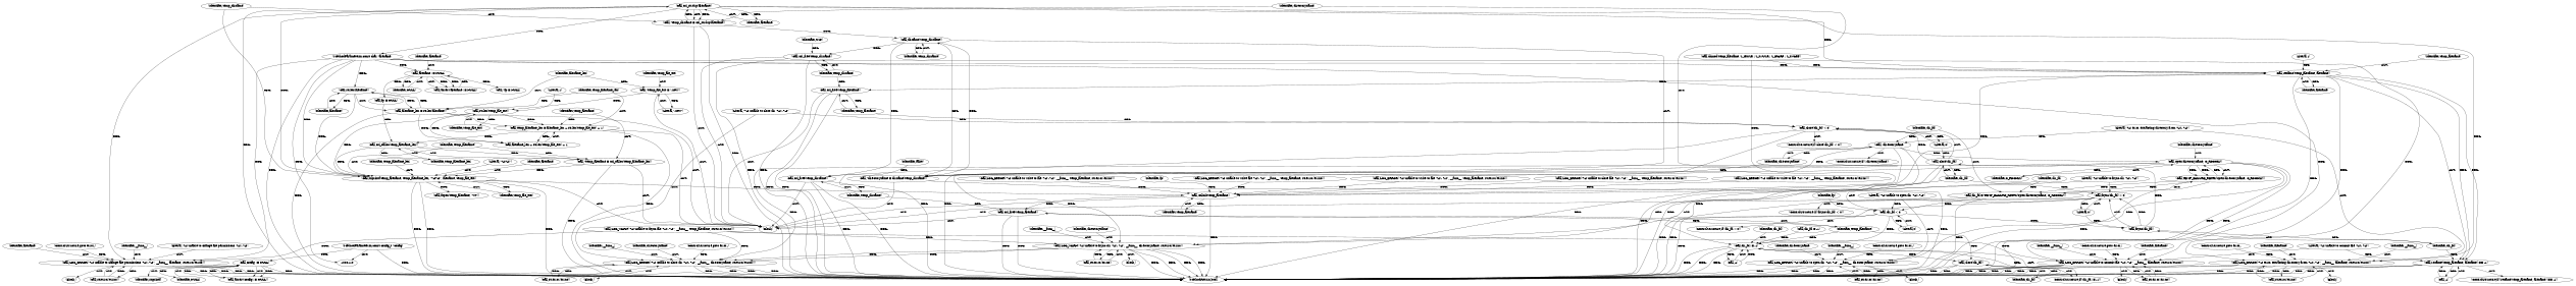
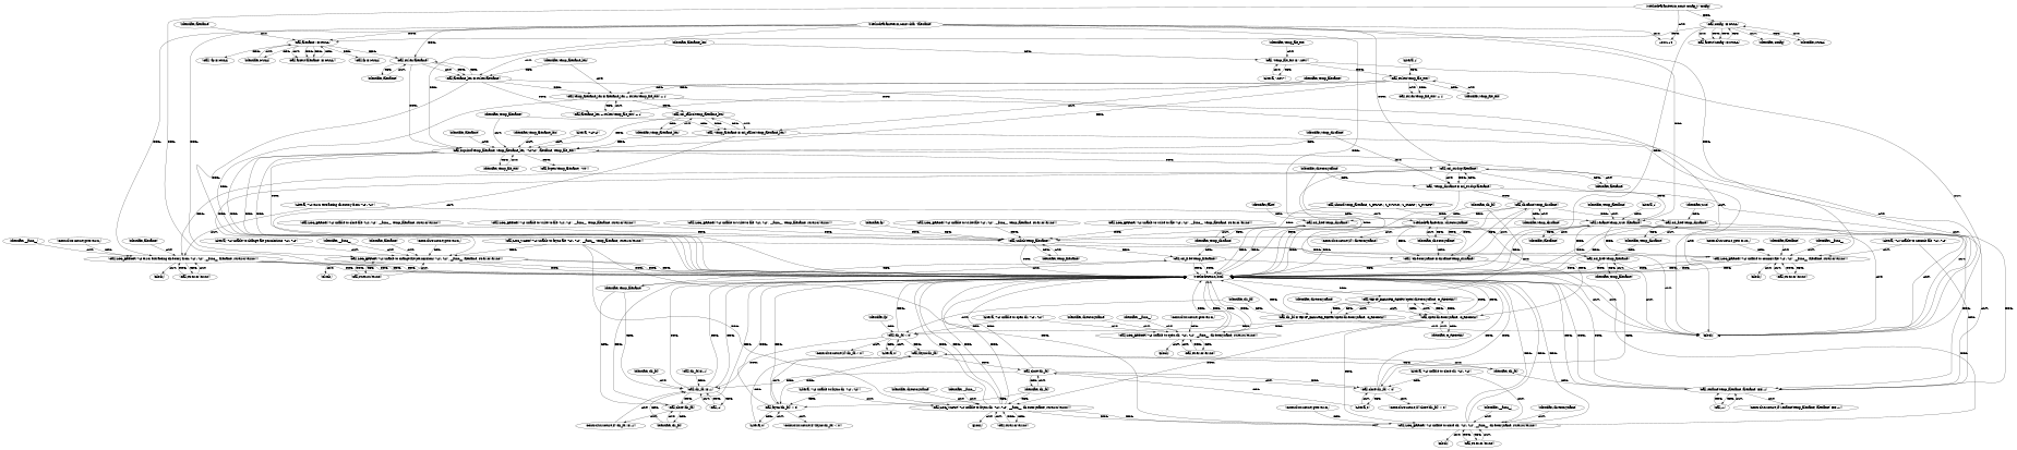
  digraph {
    n1 [label="(Call,osi_strdup(filename))"]
    n2 [label="(Call,*temp_dirname = osi_strdup(filename))"]
    n3 [label="(Call,LOG_ERROR(\"%s error extracting directory from '%s': %s\", __func__, filename, strerror(errno)))"]
    n4 [label="(Call,LOG_ERROR(\"%s unable to change file permissions '%s': %s\", __func__, filename, strerror(errno)))"]
-   n5 [label="(Call,rename(temp_filename, filename))"]
+   n5 [label="(Call,rename(temp_true, filename))"]
    n6 [label="(Identifier,filename)"]
    n7 [label="(MethodReturn,bool)"]
    n8 [label="(Block,)"]
    n9 [label="(Call,dirname(temp_dirname))"]
    n10 [label="(Call,strerror(errno))"]
    n11 [label="(Block,)"]
    n12 [label="(Call,strerror(errno))"]
    n13 [label="(Block,)"]
    n14 [label="(Call,unlink(temp_filename))"]
    n15 [label="(Call,LOG_ERROR(\"%s unable to commit file '%s': %s\", __func__, filename, strerror(errno)))"]
    n16 [label="(Call,rename(temp_filename, filename) == -1)"]
    n17 [label="(Call,osi_free(temp_filename))"]
    n18 [label="(Identifier,filename)"]
    n19 [label="(Call,snprintf(temp_filename, temp_filename_len, \"%s%s\", filename, temp_file_ext))"]
    n20 [label="(Call,fopen(temp_filename, \"wt\"))"]
    n21 [label="(Identifier,temp_file_ext)"]
    n22 [label="(Call,osi_free(temp_filename))"]
    n23 [label="(Identifier,temp_filename)"]
    n24 [label="(Call,*temp_filename = osi_calloc(temp_filename_len))"]
    n25 [label="(Call,osi_calloc(temp_filename_len))"]
    n26 [label="(Identifier,temp_filename_len)"]
    n27 [label="(Call,temp_filename_len = filename_len + strlen(temp_file_ext) + 1)"]
    n28 [label="(Call,filename_len + strlen(temp_file_ext) + 1)"]
    n29 [label="(Call,filename_len = strlen(filename))"]
    n30 [label="(Call,strlen(filename))"]
    n31 [label="(Identifier,filename)"]
    n32 [label="(Call,filename != NULL)"]
    n33 [label="(Call,fp = NULL)"]
    n34 [label="(Call,*fp = NULL)"]
    n35 [label="(Call,assert(filename != NULL))"]
    n36 [label="(Identifier,NULL)"]
    n37 [label="(MethodParameterIn,const char *filename)"]
    1000114
    n39 [label="(Block,)"]
    n40 [label="(Call,strerror(errno))"]
    n41 [label="(Call,config != NULL)"]
    n42 [label="(Call,assert(config != NULL))"]
    n43 [label="(Identifier,NULL)"]
-   n44 [label="(Identifier,snprintf)"]
+   n44 [label="(Identifier,config)"]
    n45 [label="(MethodParameterIn,const config_t *config)"]
    n46 [label="(Call,strlen(temp_file_ext))"]
+   n47 [label="(Call,strlen(temp_file_ext) + 1)"]
    n48 [label="(Identifier,temp_file_ext)"]
    n49 [label="(Call,*temp_file_ext = \".new\")"]
    n50 [label="(Literal,\".new\")"]
    n51 [label="(Call,*directoryname = dirname(temp_dirname))"]
    n52 [label="(Call,osi_free(temp_dirname))"]
    n53 [label="(Call,osi_free(temp_dirname))"]
    n54 [label="(Identifier,temp_dirname)"]
    n55 [label="(Identifier,temp_dirname)"]
    n56 [label="(Identifier,temp_dirname)"]
-   n57 [label="(Call,!directoryname)"]
+   n57 [label="(MethodParameterIn,!directoryname)"]
    n58 [label="(Call,open(directoryname, O_RDONLY))"]
    n59 [label="(ControlStructure,if (!directoryname))"]
    n60 [label="(Identifier,directoryname)"]
    n61 [label="(Call,TEMP_FAILURE_RETRY(open(directoryname, O_RDONLY)))"]
    n62 [label="(Call,LOG_ERROR(\"%s unable to open dir '%s': %s\", __func__, directoryname, strerror(errno)))"]
    n63 [label="(Call,LOG_WARN(\"%s unable to fsync dir '%s': %s\", __func__, directoryname, strerror(errno)))"]
    n64 [label="(Call,LOG_ERROR(\"%s unable to close dir '%s': %s\", __func__, directoryname, strerror(errno)))"]
    n65 [label="(Identifier,O_RDONLY)"]
    n66 [label="(Call,dir_fd = TEMP_FAILURE_RETRY(open(directoryname, O_RDONLY)))"]
    n67 [label="(Call,strerror(errno))"]
    n68 [label="(Block,)"]
    n69 [label="(Call,strerror(errno))"]
    n70 [label="(Block,)"]
    n71 [label="(Block,)"]
    n72 [label="(Call,strerror(errno))"]
    n73 [label="(Call,dir_fd < 0)"]
    n74 [label="(Call,fsync(dir_fd))"]
    n75 [label="(Call,dir_fd != -1)"]
    n76 [label="(Literal,0)"]
    n77 [label="(ControlStructure,if (dir_fd < 0))"]
    n78 [label="(Call,fsync(dir_fd) < 0)"]
    n79 [label="(Call,close(dir_fd))"]
    n80 [label="(Identifier,dir_fd)"]
    n81 [label="(Call,close(dir_fd))"]
    n82 [label="(ControlStructure,if (dir_fd != -1))"]
    n83 [label="(Call,-1)"]
    n84 [label="(ControlStructure,if (fsync(dir_fd) < 0))"]
    n85 [label="(Literal,0)"]
    n86 [label="(Call,close(dir_fd) < 0)"]
    n87 [label="(Identifier,dir_fd)"]
    n88 [label="(ControlStructure,if (close(dir_fd) < 0))"]
    n89 [label="(Literal,0)"]
    n90 [label="(Identifier,dir_fd)"]
    n91 [label="(Call,-1)"]
    n92 [label="(ControlStructure,if (rename(temp_filename, filename) == -1))"]
    n93 [label="(Identifier,temp_filename)"]
    n94 [label="(Identifier,temp_filename)"]
    n95 [label="(ControlStructure,goto error;)"]
    n96 [label="(Identifier,filename)"]
    n97 [label="(Identifier,false)"]
    n98 [label="(ControlStructure,goto error;)"]
    n99 [label="(Identifier,dir_fd)"]
    n100 [label="(Identifier,directoryname)"]
    n101 [label="(Identifier,fp)"]
    n102 [label="(Identifier,directoryname)"]
    n103 [label="(Identifier,__func__)"]
    n104 [label="(Identifier,directoryname)"]
    n105 [label="(Identifier,temp_filename)"]
    n106 [label="(Identifier,temp_filename_len)"]
    n107 [label="(Call,LOG_ERROR(\"%s unable to write file '%s': %s\", __func__, temp_filename, strerror(errno)))"]
    n108 [label="(Identifier,fp)"]
    n109 [label="(Call,LOG_ERROR(\"%s unable to write to file '%s': %s\", __func__, temp_filename, strerror(errno)))"]
    n110 [label="(Identifier,temp_filename)"]
    n111 [label="(Identifier,temp_filename)"]
    n112 [label="(Call,dir_fd = -1)"]
    n113 [label="(ControlStructure,goto error;)"]
    n114 [label="(Literal,\"%s error extracting directory from '%s': %s\")"]
    n115 [label="(Identifier,temp_file_ext)"]
    n116 [label="(Literal,\"%s unable to commit file '%s': %s\")"]
    n117 [label="(Call,LOG_ERROR(\"%s unable to close file '%s': %s\", __func__, temp_filename, strerror(errno)))"]
    n118 [label="(Literal,1)"]
    n119 [label="(Identifier,temp_filename_len)"]
    n120 [label="(ControlStructure,goto error;)"]
    n121 [label="(Literal,\"%s%s\")"]
    n122 [label="(Literal,\"%s unable to change file permissions '%s': %s\")"]
    n123 [label="(Identifier,__func__)"]
    n124 [label="(Identifier,true)"]
    n125 [label="(Literal,\"%s unable to fsync dir '%s': %s\")"]
    n126 [label="(Identifier,filename)"]
    n127 [label="(ControlStructure,goto error;)"]
    n128 [label="(Identifier,dir_fd)"]
    n129 [label="(Identifier,__func__)"]
    n130 [label="(Identifier,__func__)"]
    n131 [label="(Identifier,filename)"]
    n132 [label="(Identifier,temp_dirname)"]
    n133 [label="(Literal,\"%s unable to open dir '%s': %s\")"]
    n134 [label="(Identifier,filename_len)"]
    n135 [label="(Literal,\"%s unable to close dir '%s': %s\")"]
    n136 [label="(Call,LOG_WARN(\"%s unable to fsync file '%s': %s\", __func__, temp_filename, strerror(errno)))"]
    n137 [label="(Identifier,directoryname)"]
    n138 [label="(Literal,1)"]
    n139 [label="(Identifier,filename)"]
    n140 [label="(Identifier,directoryname)"]
    n141 [label="(Identifier,filename)"]
    n142 [label="(Call,LOG_ERROR(\"%s unable to write to file '%s': %s\", __func__, temp_filename, strerror(errno)))"]
    n143 [label="(Identifier,dir_fd)"]
    n144 [label="(Call,LOG_ERROR(\"%s unable to write to file '%s': %s\", __func__, temp_filename, strerror(errno)))"]
    n145 [label="(Call,chmod(temp_filename, S_IRUSR | S_IWUSR | S_IRGRP | S_IWGRP))"]
    n146 [label="(Identifier,__func__)"]
    n147 [label="(Identifier,__func__)"]
    n1 -> n2 [label="AST: "]
    n1 -> n2 [label="DDG: "]
    n1 -> n3 [label="DDG: "]
    n1 -> n4 [label="DDG: "]
    n1 -> n5 [label="DDG: "]
    n1 -> n6 [label="CFG: "]
    n1 -> n7 [label="DDG: "]
    n2 -> n1 [label="CFG: "]
    n2 -> n7 [label="DDG: "]
    n2 -> n8 [label="AST: "]
    n2 -> n9 [label="DDG: "]
    n3 -> n7 [label="DDG: "]
    n3 -> n7 [label="DDG: "]
    n3 -> n7 [label="DDG: "]
    n3 -> n7 [label="DDG: "]
    n3 -> n10 [label="CFG: "]
    n3 -> n11 [label="AST: "]
    n4 -> n7 [label="DDG: "]
    n4 -> n7 [label="DDG: "]
    n4 -> n7 [label="DDG: "]
    n4 -> n7 [label="DDG: "]
    n4 -> n12 [label="CFG: "]
    n4 -> n13 [label="AST: "]
    n5 -> n7 [label="DDG: "]
    n5 -> n14 [label="DDG: "]
    n5 -> n15 [label="DDG: "]
    n5 -> n16 [label="AST: "]
    n5 -> n16 [label="DDG: "]
    n5 -> n16 [label="DDG: "]
    n5 -> n17 [label="DDG: "]
    n5 -> n18 [label="CFG: "]
    n6 -> n1 [label="AST: "]
    n9 -> n51 [label="AST: "]
    n9 -> n51 [label="DDG: "]
    n9 -> n52 [label="DDG: "]
    n9 -> n53 [label="DDG: "]
    n9 -> n54 [label="CFG: "]
    n10 -> n3 [label="AST: "]
    n10 -> n3 [label="DDG: "]
    n12 -> n4 [label="AST: "]
    n12 -> n4 [label="DDG: "]
    n14 -> n7 [label="DDG: "]
    n14 -> n8 [label="AST: "]
    n14 -> n22 [label="DDG: "]
    n14 -> n23 [label="CFG: "]
    n15 -> n7 [label="DDG: "]
    n15 -> n7 [label="DDG: "]
    n15 -> n7 [label="DDG: "]
    n15 -> n7 [label="DDG: "]
    n15 -> n39 [label="AST: "]
    n15 -> n40 [label="CFG: "]
    n16 -> n7 [label="DDG: "]
    n16 -> n7 [label="DDG: "]
    n16 -> n7 [label="DDG: "]
    n16 -> n91 [label="CFG: "]
    n16 -> n92 [label="AST: "]
    n17 -> n7 [label="DDG: "]
    n17 -> n7 [label="DDG: "]
    n17 -> n8 [label="AST: "]
    n17 -> n93 [label="CFG: "]
    n18 -> n5 [label="AST: "]
    n19 -> n1 [label="DDG: "]
    n19 -> n7 [label="DDG: "]
    n19 -> n7 [label="DDG: "]
    n19 -> n7 [label="DDG: "]
    n19 -> n8 [label="AST: "]
    n19 -> n14 [label="DDG: "]
    n19 -> n20 [label="DDG: "]
    n19 -> n21 [label="CFG: "]
    n21 -> n19 [label="AST: "]
    n22 -> n7 [label="DDG: "]
    n22 -> n7 [label="DDG: "]
    n22 -> n8 [label="AST: "]
    n22 -> n94 [label="CFG: "]
    n23 -> n14 [label="AST: "]
-   n24 -> n7 [label="DDG: "]
+   n24 -> n7 [label="AST: "]
    n24 -> n8 [label="AST: "]
    n24 -> n19 [label="DDG: "]
-   n33 -> n25 [label="CFG: "]
+   n24 -> n25 [label="CFG: "]
    n25 -> n19 [label="DDG: "]
    n25 -> n24 [label="AST: "]
    n25 -> n24 [label="DDG: "]
    n25 -> n26 [label="CFG: "]
    n26 -> n25 [label="AST: "]
    n27 -> n7 [label="DDG: "]
    n27 -> n8 [label="AST: "]
    n27 -> n25 [label="DDG: "]
    n27 -> n28 [label="CFG: "]
    n28 -> n27 [label="AST: "]
    n29 -> n7 [label="DDG: "]
    n29 -> n8 [label="AST: "]
    n29 -> n27 [label="DDG: "]
    n29 -> n28 [label="DDG: "]
    n29 -> n30 [label="CFG: "]
    n30 -> n19 [label="DDG: "]
    n30 -> n29 [label="AST: "]
    n30 -> n29 [label="DDG: "]
    n30 -> n31 [label="CFG: "]
    n31 -> n30 [label="AST: "]
+   n32 -> n30 [label="DDG: "]
    n32 -> n33 [label="DDG: "]
    n32 -> n34 [label="DDG: "]
    n32 -> n35 [label="AST: "]
    n32 -> n35 [label="DDG: "]
    n32 -> n35 [label="DDG: "]
    n32 -> n36 [label="CFG: "]
    n35 -> n32 [label="CFG: "]
    n36 -> n32 [label="AST: "]
-   n1 -> n37 [label="DDG: "]
+   n37 -> n1 [label="DDG: "]
    n37 -> n3 [label="DDG: "]
    n37 -> n4 [label="DDG: "]
    n37 -> n5 [label="DDG: "]
    n37 -> n7 [label="DDG: "]
    n37 -> n15 [label="DDG: "]
    n37 -> n19 [label="DDG: "]
    n37 -> n30 [label="DDG: "]
    n37 -> n32 [label="DDG: "]
-   n37 -> 1000114 [label="DDG: "]
+   n37 -> 1000114 [label="AST: "]
    n40 -> n15 [label="AST: "]
    n40 -> n15 [label="DDG: "]
    n41 -> n7 [label="DDG: "]
+   n41 -> n32 [label="DDG: "]
    n41 -> n42 [label="AST: "]
    n41 -> n42 [label="DDG: "]
    n41 -> n42 [label="DDG: "]
    n41 -> n43 [label="CFG: "]
    n41 -> n44 [label="AST: "]
    n42 -> n41 [label="CFG: "]
    n43 -> n41 [label="AST: "]
    n45 -> n7 [label="DDG: "]
    n45 -> 1000114 [label="AST: "]
    n45 -> n41 [label="DDG: "]
    n46 -> n19 [label="DDG: "]
    n46 -> n27 [label="DDG: "]
    n46 -> n28 [label="DDG: "]
+   n46 -> n47 [label="AST: "]
+   n46 -> n47 [label="DDG: "]
    n46 -> n48 [label="CFG: "]
    n48 -> n46 [label="AST: "]
    n49 -> n8 [label="AST: "]
    n49 -> n46 [label="DDG: "]
    n49 -> n50 [label="CFG: "]
    n50 -> n49 [label="AST: "]
-   n51 -> n7 [label="DDG: "]
+   n51 -> n7 [label="CFG: "]
    n51 -> n8 [label="AST: "]
    n51 -> n9 [label="CFG: "]
    n52 -> n7 [label="DDG: "]
    n52 -> n7 [label="DDG: "]
    n52 -> n8 [label="AST: "]
    n52 -> n55 [label="CFG: "]
    n53 -> n7 [label="DDG: "]
    n53 -> n7 [label="DDG: "]
    n53 -> n8 [label="AST: "]
    n53 -> n56 [label="CFG: "]
    n54 -> n9 [label="AST: "]
    n55 -> n17 [label="CFG: "]
    n55 -> n52 [label="AST: "]
    n56 -> n22 [label="CFG: "]
    n56 -> n53 [label="AST: "]
    n57 -> n7 [label="DDG: "]
    n57 -> n7 [label="DDG: "]
    n57 -> n51 [label="DDG: "]
    n57 -> n58 [label="DDG: "]
    n57 -> n59 [label="AST: "]
    n57 -> n60 [label="CFG: "]
    n58 -> n7 [label="DDG: "]
    n58 -> n7 [label="DDG: "]
    n58 -> n61 [label="AST: "]
    n58 -> n61 [label="DDG: "]
    n58 -> n61 [label="DDG: "]
    n58 -> n62 [label="DDG: "]
    n58 -> n63 [label="DDG: "]
    n58 -> n64 [label="DDG: "]
    n58 -> n65 [label="CFG: "]
    n60 -> n51 [label="CFG: "]
    n60 -> n57 [label="AST: "]
-   n61 -> n7 [label="DDG: "]
+   n7 -> n61 [label="DDG: "]
    n61 -> n58 [label="CFG: "]
    n61 -> n66 [label="AST: "]
    n61 -> n66 [label="DDG: "]
    n62 -> n7 [label="DDG: "]
    n62 -> n7 [label="DDG: "]
    n62 -> n7 [label="DDG: "]
    n62 -> n7 [label="DDG: "]
    n62 -> n67 [label="CFG: "]
    n62 -> n68 [label="AST: "]
    n63 -> n7 [label="DDG: "]
    n63 -> n7 [label="DDG: "]
    n63 -> n7 [label="DDG: "]
    n63 -> n7 [label="DDG: "]
    n63 -> n64 [label="DDG: "]
    n63 -> n64 [label="DDG: "]
    n63 -> n69 [label="CFG: "]
    n63 -> n70 [label="AST: "]
    n64 -> n7 [label="DDG: "]
    n64 -> n7 [label="DDG: "]
    n64 -> n7 [label="DDG: "]
    n64 -> n7 [label="DDG: "]
    n64 -> n71 [label="AST: "]
    n64 -> n72 [label="CFG: "]
    n65 -> n58 [label="AST: "]
    n66 -> n7 [label="DDG: "]
    n66 -> n8 [label="AST: "]
    n66 -> n61 [label="CFG: "]
    n66 -> n73 [label="DDG: "]
    n67 -> n62 [label="AST: "]
    n67 -> n62 [label="DDG: "]
    n69 -> n63 [label="AST: "]
    n69 -> n63 [label="DDG: "]
    n72 -> n64 [label="AST: "]
    n72 -> n64 [label="DDG: "]
    n73 -> n7 [label="DDG: "]
    n73 -> n74 [label="DDG: "]
    n73 -> n75 [label="DDG: "]
    n73 -> n76 [label="CFG: "]
    n73 -> n77 [label="AST: "]
    n74 -> n78 [label="AST: "]
    n74 -> n78 [label="DDG: "]
    n74 -> n79 [label="DDG: "]
    n74 -> n80 [label="CFG: "]
    n75 -> n7 [label="DDG: "]
    n75 -> n7 [label="DDG: "]
    n75 -> n7 [label="DDG: "]
    n75 -> n81 [label="DDG: "]
-   n75 -> n82 [label="AST: "]
+   n82 -> n75 [label="AST: "]
    n75 -> n83 [label="CFG: "]
    n76 -> n73 [label="AST: "]
    n78 -> n7 [label="DDG: "]
    n78 -> n7 [label="DDG: "]
    n78 -> n84 [label="AST: "]
    n78 -> n85 [label="CFG: "]
    n79 -> n7 [label="DDG: "]
    n79 -> n75 [label="DDG: "]
    n79 -> n86 [label="AST: "]
    n79 -> n86 [label="DDG: "]
    n79 -> n87 [label="CFG: "]
    n80 -> n16 [label="CFG: "]
    n80 -> n74 [label="AST: "]
    n81 -> n7 [label="DDG: "]
    n81 -> n7 [label="DDG: "]
    n81 -> n82 [label="AST: "]
    n81 -> n90 [label="CFG: "]
    n83 -> n75 [label="AST: "]
    n83 -> n75 [label="DDG: "]
    n85 -> n74 [label="CFG: "]
    n85 -> n78 [label="AST: "]
    n86 -> n7 [label="DDG: "]
    n86 -> n7 [label="DDG: "]
    n86 -> n88 [label="AST: "]
    n86 -> n89 [label="CFG: "]
    n87 -> n63 [label="CFG: "]
    n87 -> n78 [label="CFG: "]
    n87 -> n79 [label="AST: "]
    n89 -> n79 [label="CFG: "]
    n89 -> n86 [label="AST: "]
    n90 -> n75 [label="CFG: "]
    n90 -> n81 [label="AST: "]
    n91 -> n16 [label="AST: "]
    n91 -> n16 [label="DDG: "]
    n93 -> n17 [label="AST: "]
    n93 -> n86 [label="CFG: "]
    n94 -> n22 [label="AST: "]
    n94 -> n75 [label="CFG: "]
    n94 -> n81 [label="CFG: "]
    n95 -> n3 [label="CFG: "]
    n96 -> n4 [label="AST: "]
    n97 -> n53 [label="CFG: "]
    n98 -> n62 [label="CFG: "]
    n99 -> n57 [label="CFG: "]
    n99 -> n66 [label="AST: "]
    n100 -> n2 [label="CFG: "]
    n100 -> n51 [label="AST: "]
    n101 -> n14 [label="CFG: "]
    n102 -> n62 [label="AST: "]
    n103 -> n64 [label="AST: "]
    n104 -> n64 [label="AST: "]
    n105 -> n5 [label="AST: "]
    n106 -> n19 [label="AST: "]
    n107 -> n14 [label="DDG: "]
    n108 -> n73 [label="CFG: "]
    n109 -> n14 [label="DDG: "]
    n110 -> n19 [label="AST: "]
    n110 -> n24 [label="CFG: "]
    n111 -> n24 [label="AST: "]
    n111 -> n27 [label="CFG: "]
    n112 -> n75 [label="DDG: "]
    n113 -> n4 [label="CFG: "]
    n114 -> n3 [label="AST: "]
    n114 -> n57 [label="CFG: "]
    n115 -> n49 [label="AST: "]
    n116 -> n15 [label="AST: "]
    n116 -> n16 [label="CFG: "]
    n117 -> n14 [label="DDG: "]
    n118 -> n5 [label="CFG: "]
    n119 -> n27 [label="AST: "]
    n119 -> n29 [label="CFG: "]
    n120 -> n64 [label="CFG: "]
    n121 -> n19 [label="AST: "]
    n122 -> n4 [label="AST: "]
    n123 -> n15 [label="AST: "]
    n124 -> n52 [label="CFG: "]
    n125 -> n63 [label="AST: "]
    n125 -> n78 [label="CFG: "]
    n126 -> n3 [label="AST: "]
    n127 -> n15 [label="CFG: "]
    n128 -> n66 [label="CFG: "]
    n128 -> n73 [label="AST: "]
    n129 -> n3 [label="AST: "]
    n130 -> n62 [label="AST: "]
    n131 -> n15 [label="AST: "]
    n132 -> n2 [label="AST: "]
    n132 -> n19 [label="CFG: "]
    n133 -> n62 [label="AST: "]
    n133 -> n73 [label="CFG: "]
    n134 -> n29 [label="AST: "]
    n134 -> n49 [label="CFG: "]
    n135 -> n64 [label="AST: "]
    n135 -> n86 [label="CFG: "]
    n136 -> n4 [label="DDG: "]
    n136 -> n15 [label="DDG: "]
    n136 -> n63 [label="DDG: "]
    n136 -> n64 [label="DDG: "]
    n137 -> n63 [label="AST: "]
    n138 -> n46 [label="CFG: "]
    n139 -> n19 [label="AST: "]
    n140 -> n58 [label="AST: "]
    n141 -> n32 [label="AST: "]
    n142 -> n14 [label="DDG: "]
    n143 -> n75 [label="AST: "]
    n144 -> n14 [label="DDG: "]
    n145 -> n5 [label="DDG: "]
    n145 -> n14 [label="DDG: "]
    n146 -> n4 [label="AST: "]
    n147 -> n63 [label="AST: "]
  }
